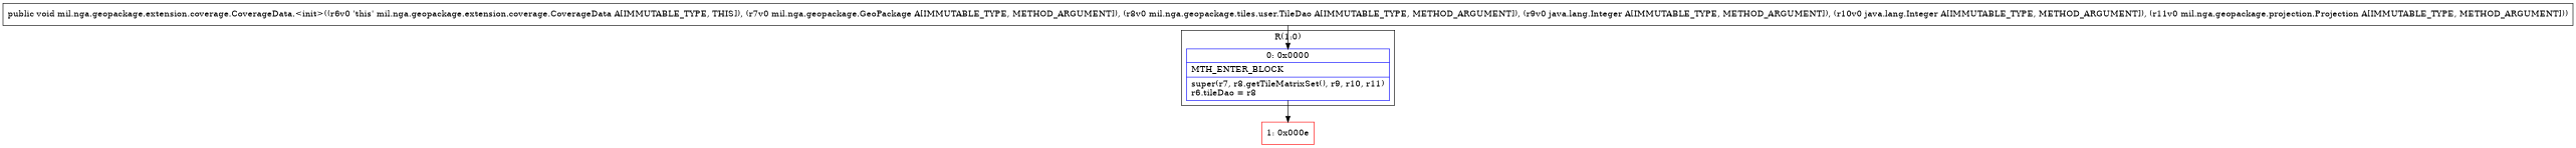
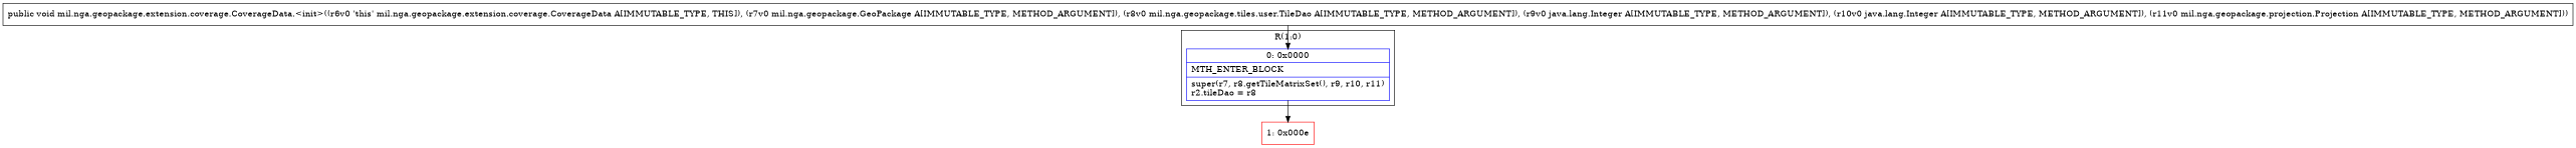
  digraph {
    node [shape=record]
-   n1 [color=blue label="{0\:\ 0x0000|MTH_ENTER_BLOCK\l|super(r7, r8.getTileMatrixSet(), r9, r10, r11)\lr6.tileDao = r8\l}"]
+   n1 [color=blue label="{0\:\ 0x0000|MTH_ENTER_BLOCK\l|super(r7, r8.getTileMatrixSet(), r9, r10, r11)\lr2.tileDao = r8\l}"]
    n2 [color=red label="{1\:\ 0x000e}"]
    n3 [label="{public void mil.nga.geopackage.extension.coverage.CoverageData.\<init\>((r6v0 'this' mil.nga.geopackage.extension.coverage.CoverageData A[IMMUTABLE_TYPE, THIS]), (r7v0 mil.nga.geopackage.GeoPackage A[IMMUTABLE_TYPE, METHOD_ARGUMENT]), (r8v0 mil.nga.geopackage.tiles.user.TileDao A[IMMUTABLE_TYPE, METHOD_ARGUMENT]), (r9v0 java.lang.Integer A[IMMUTABLE_TYPE, METHOD_ARGUMENT]), (r10v0 java.lang.Integer A[IMMUTABLE_TYPE, METHOD_ARGUMENT]), (r11v0 mil.nga.geopackage.projection.Projection A[IMMUTABLE_TYPE, METHOD_ARGUMENT])) }"]
    subgraph cluster_1 {
      label="R(1:0)"
      n1
    }
    n1 -> n2
    n3 -> n1
  }
